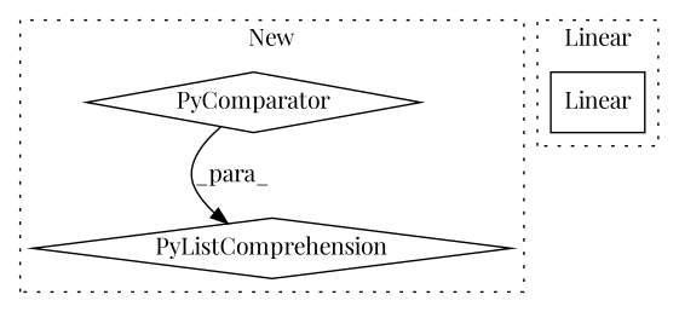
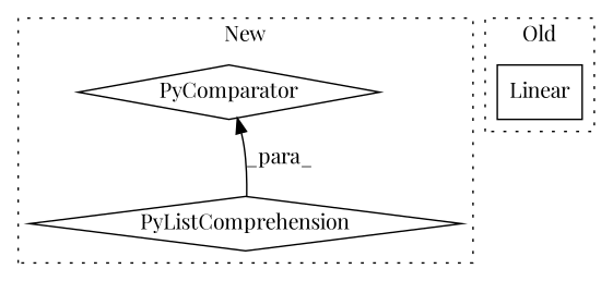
  digraph {
    fontname="Playfair Display"
    node [shape=diamond fontname="Playfair Display"]
    n1 [a=113 l=37 label=PyComparator s=674]
    n2 [a=109 l=134 label=PyListComprehension s=585]
    n3 [a=32 l="7,1" label=Linear s="2297,2317" shape=box]
    subgraph cluster_1 {
      label=New
      style=dotted
      n1
      n2
    }
    subgraph cluster_2 {
-     label=Linear
+     label=Old
      style=dotted
      n3
    }
-   n1 -> n2 [label=_para_ fontname="Playfair Display"]
+   n2 -> n1 [label=_para_ fontname="Playfair Display"]
  }
